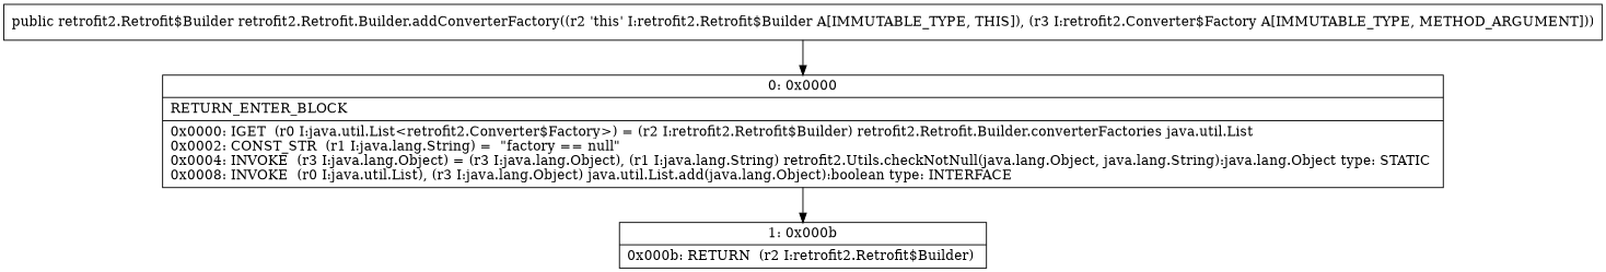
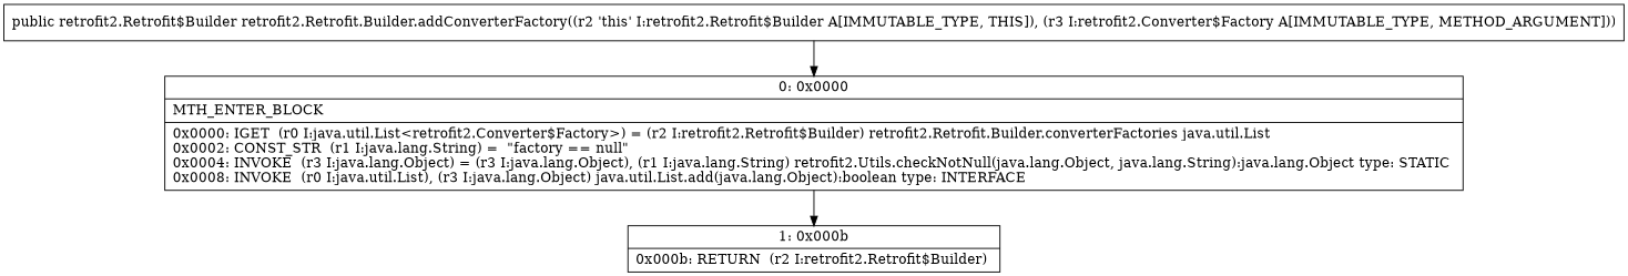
  digraph {
    node [shape=record]
-   n1 [label="{0\:\ 0x0000|RETURN_ENTER_BLOCK\l|0x0000: IGET  (r0 I:java.util.List\<retrofit2.Converter$Factory\>) = (r2 I:retrofit2.Retrofit$Builder) retrofit2.Retrofit.Builder.converterFactories java.util.List \l0x0002: CONST_STR  (r1 I:java.lang.String) =  \"factory == null\" \l0x0004: INVOKE  (r3 I:java.lang.Object) = (r3 I:java.lang.Object), (r1 I:java.lang.String) retrofit2.Utils.checkNotNull(java.lang.Object, java.lang.String):java.lang.Object type: STATIC \l0x0008: INVOKE  (r0 I:java.util.List), (r3 I:java.lang.Object) java.util.List.add(java.lang.Object):boolean type: INTERFACE \l}"]
+   n1 [label="{0\:\ 0x0000|MTH_ENTER_BLOCK\l|0x0000: IGET  (r0 I:java.util.List\<retrofit2.Converter$Factory\>) = (r2 I:retrofit2.Retrofit$Builder) retrofit2.Retrofit.Builder.converterFactories java.util.List \l0x0002: CONST_STR  (r1 I:java.lang.String) =  \"factory == null\" \l0x0004: INVOKE  (r3 I:java.lang.Object) = (r3 I:java.lang.Object), (r1 I:java.lang.String) retrofit2.Utils.checkNotNull(java.lang.Object, java.lang.String):java.lang.Object type: STATIC \l0x0008: INVOKE  (r0 I:java.util.List), (r3 I:java.lang.Object) java.util.List.add(java.lang.Object):boolean type: INTERFACE \l}"]
    n2 [label="{1\:\ 0x000b|0x000b: RETURN  (r2 I:retrofit2.Retrofit$Builder) \l}"]
    n3 [label="{public retrofit2.Retrofit$Builder retrofit2.Retrofit.Builder.addConverterFactory((r2 'this' I:retrofit2.Retrofit$Builder A[IMMUTABLE_TYPE, THIS]), (r3 I:retrofit2.Converter$Factory A[IMMUTABLE_TYPE, METHOD_ARGUMENT])) }"]
    n1 -> n2
    n3 -> n1
  }
